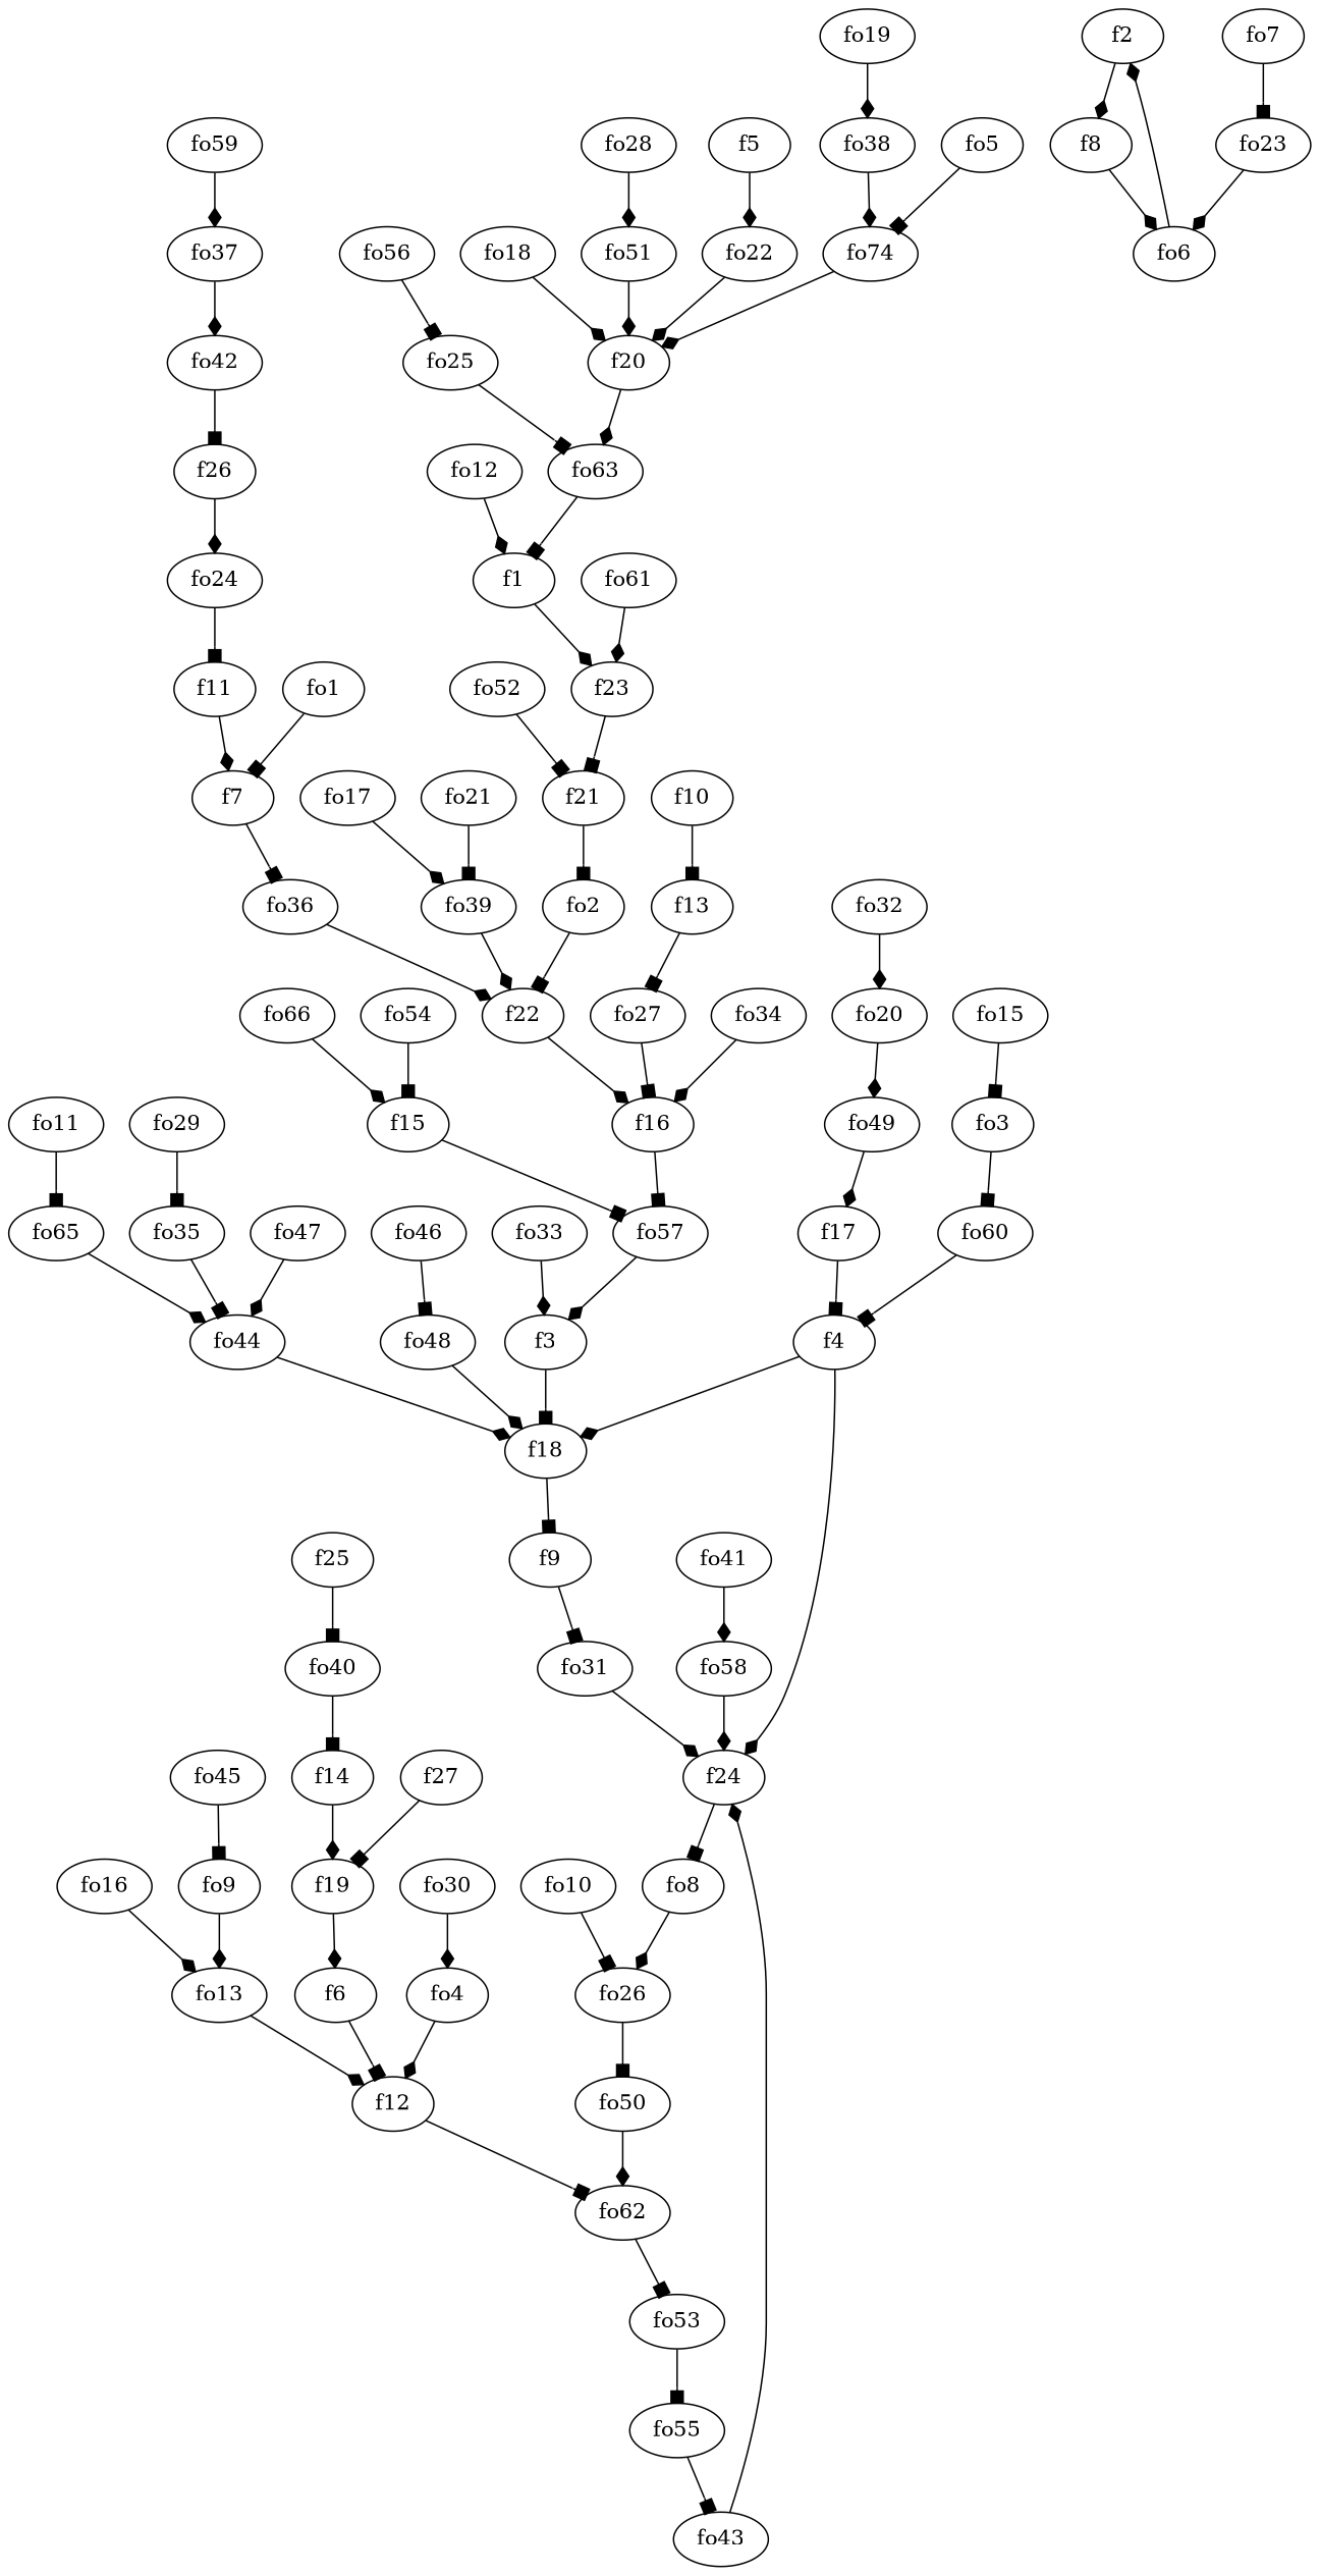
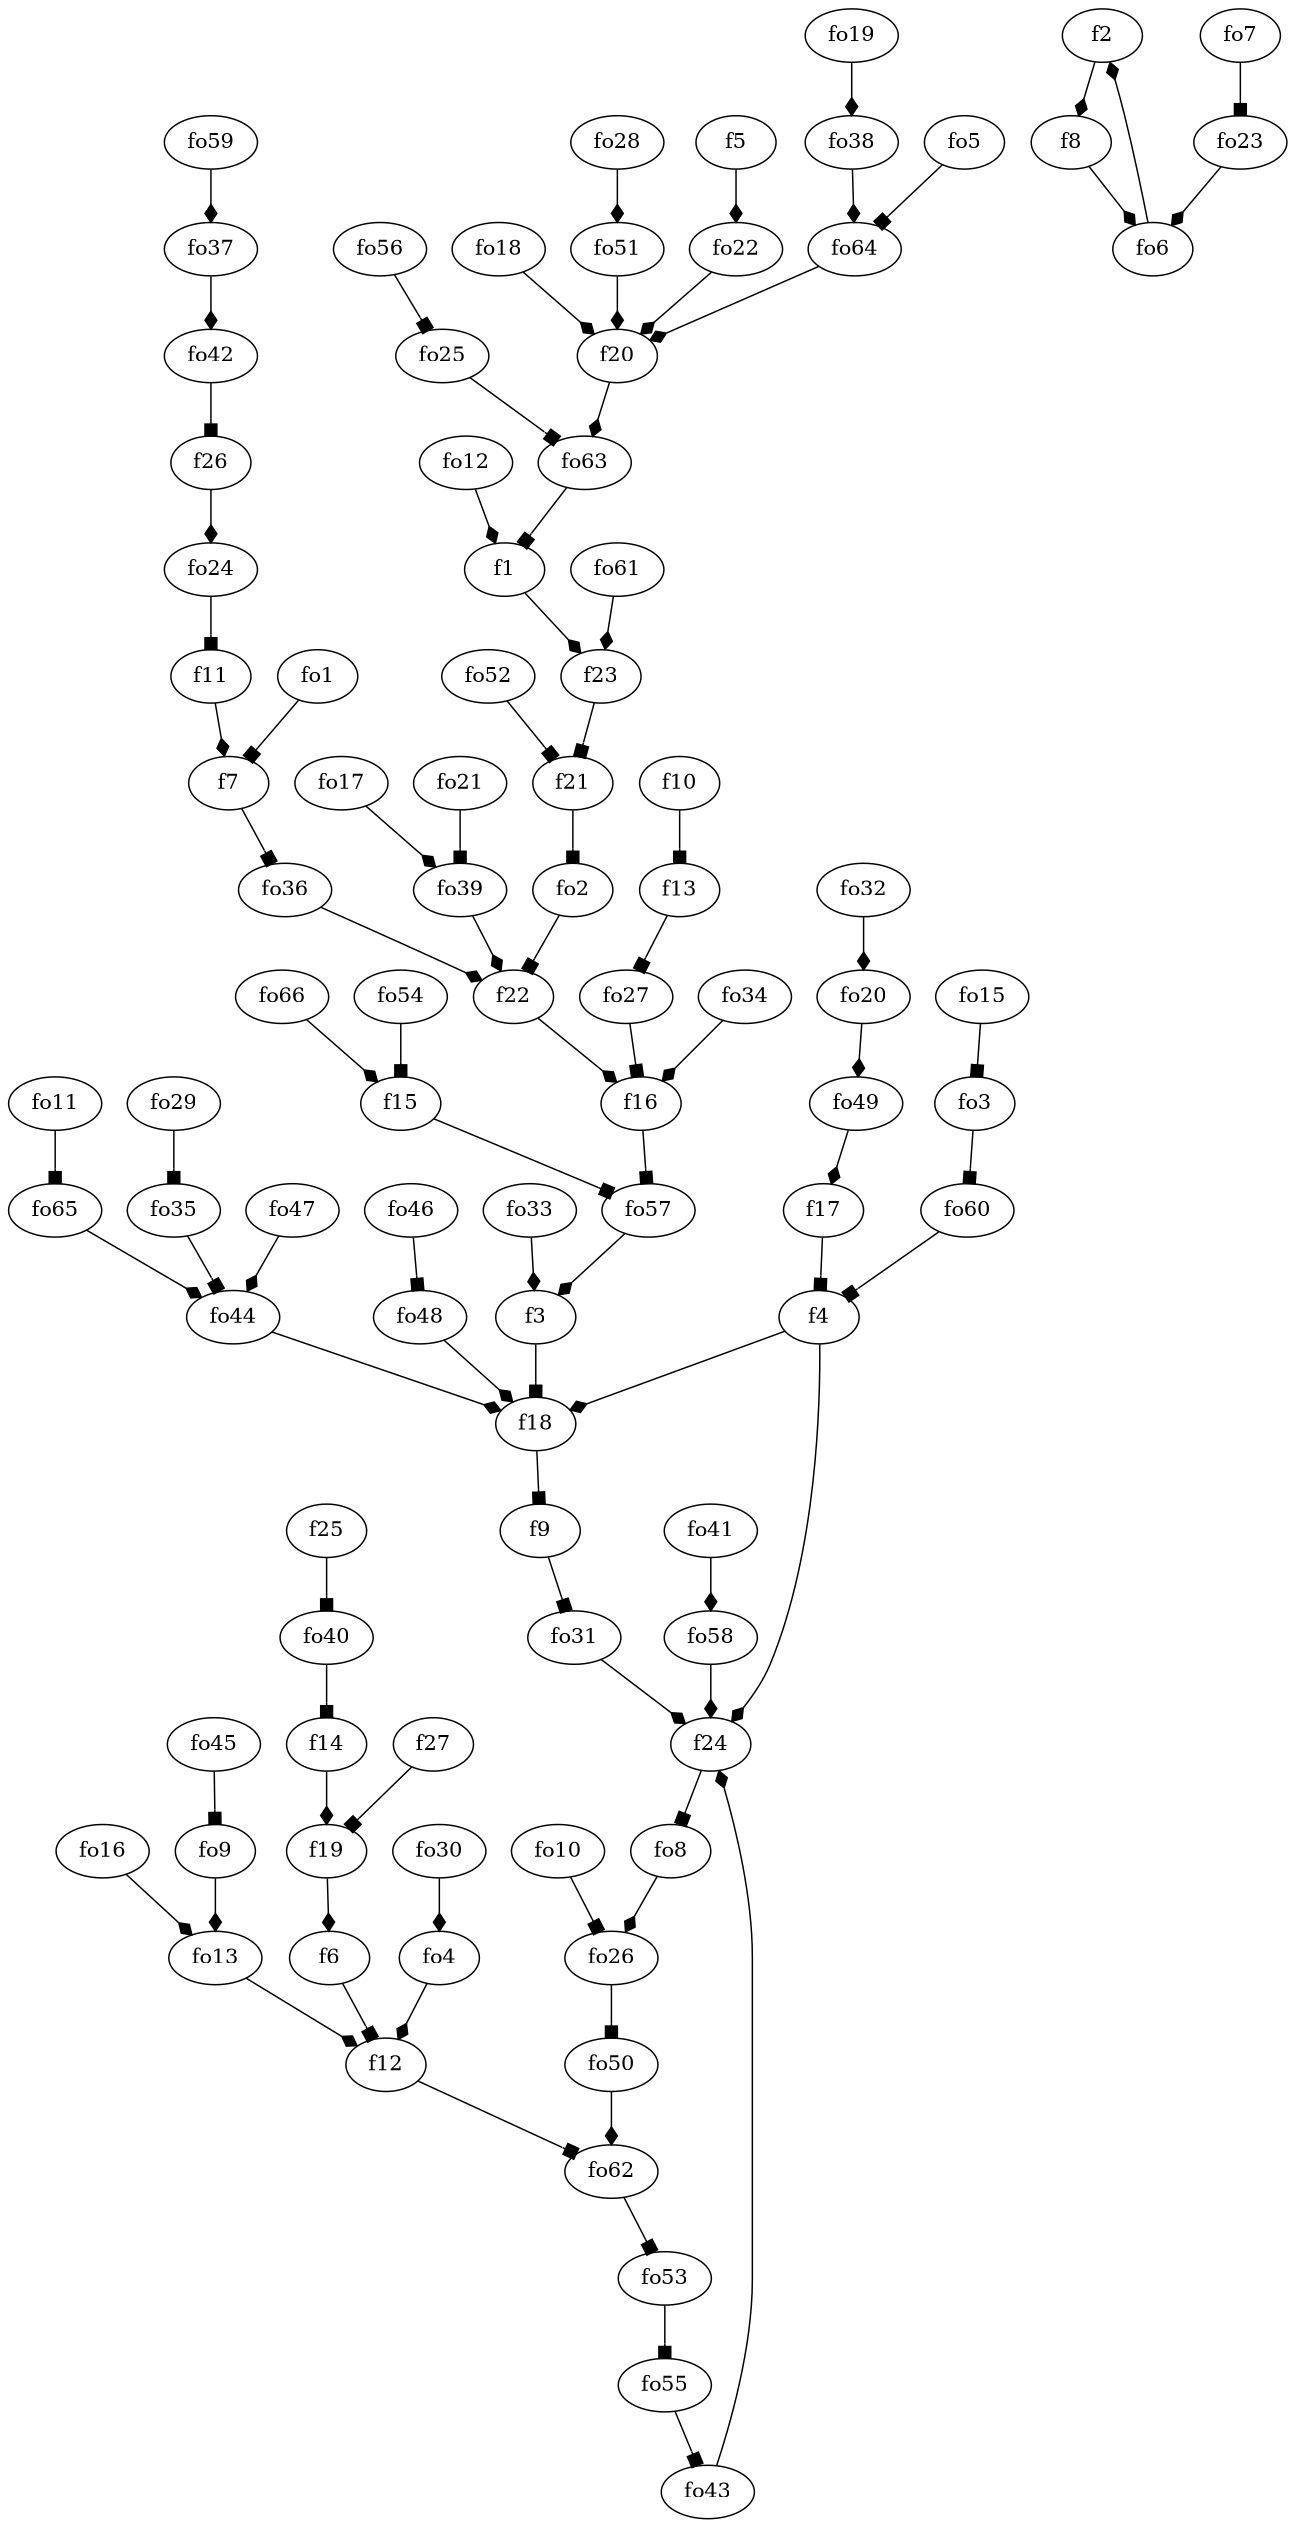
  strict digraph {
    edge [arrowhead=diamond weight=2]
    f1
    f23
    f21
    f2
    f8
    fo6
    f3
    f18
    f9
    f4
    f24
    fo8
    f5
    fo22
    f20
    f6
    f12
    fo62
    f7
    fo36
    f22
    fo31
    f10
    f13
    fo27
    f11
    fo53
    f16
    f14
    f19
    f15
    fo57
    f17
    fo63
    fo2
    fo26
    f25
    fo40
    f26
    fo24
    f27
    fo1
    fo3
    fo60
    fo4
    fo5
-   fo64 [label=fo74]
+   fo64
    fo7
    fo23
    fo50
    fo9
    fo13
    fo10
    fo11
    fo65
    fo44
    fo12
    fo15
    fo16
    fo17
    fo39
    fo18
    fo19
    fo38
    fo20
    fo49
    fo21
    fo25
    fo28
    fo51
    fo29
    fo35
    fo30
    fo32
    fo33
    fo34
    fo37
    fo42
    fo41
    fo58
    fo43
    fo45
    fo46
    fo48
    fo47
    fo52
    fo55
    fo54
    fo56
    fo59
    fo61
    fo66
    f1 -> f23
    f23 -> f21 [arrowhead=box]
    f21 -> fo2 [arrowhead=box]
    f2 -> f8
    f8 -> fo6
    fo6 -> f2
    f3 -> f18 [arrowhead=box]
    f18 -> f9 [arrowhead=box]
    f9 -> fo31 [arrowhead=box]
    f4 -> f18
    f4 -> f24
    f24 -> fo8 [arrowhead=box]
    fo8 -> fo26
    f5 -> fo22
    fo22 -> f20
    f20 -> fo63
    f6 -> f12 [arrowhead=box]
    f12 -> fo62 [arrowhead=box]
    fo62 -> fo53 [arrowhead=box]
    f7 -> fo36 [arrowhead=box]
    fo36 -> f22
    f22 -> f16
    fo31 -> f24
    f10 -> f13 [arrowhead=box]
    f13 -> fo27 [arrowhead=box]
    fo27 -> f16 [arrowhead=box]
    f11 -> f7
    fo53 -> fo55 [arrowhead=box]
    f16 -> fo57 [arrowhead=box]
    f14 -> f19
    f19 -> f6
    f15 -> fo57 [arrowhead=box]
    fo57 -> f3
    f17 -> f4 [arrowhead=box]
    fo63 -> f1 [arrowhead=box]
    fo2 -> f22 [arrowhead=box]
    fo26 -> fo50 [arrowhead=box]
    f25 -> fo40 [arrowhead=box]
    fo40 -> f14 [arrowhead=box]
    f26 -> fo24
    fo24 -> f11 [arrowhead=box]
    f27 -> f19 [arrowhead=box]
    fo1 -> f7 [arrowhead=box]
    fo3 -> fo60 [arrowhead=box]
    fo60 -> f4 [arrowhead=box]
    fo4 -> f12
    fo5 -> fo64 [arrowhead=box]
    fo64 -> f20
    fo7 -> fo23 [arrowhead=box]
    fo23 -> fo6
    fo50 -> fo62
    fo9 -> fo13
    fo13 -> f12
    fo10 -> fo26 [arrowhead=box]
    fo11 -> fo65 [arrowhead=box]
    fo65 -> fo44
    fo44 -> f18
    fo12 -> f1
    fo15 -> fo3 [arrowhead=box]
    fo16 -> fo13
    fo17 -> fo39
    fo39 -> f22
    fo18 -> f20
    fo19 -> fo38
    fo38 -> fo64
    fo20 -> fo49
    fo49 -> f17
    fo21 -> fo39 [arrowhead=box]
    fo25 -> fo63 [arrowhead=box]
    fo28 -> fo51
    fo51 -> f20
    fo29 -> fo35 [arrowhead=box]
    fo35 -> fo44 [arrowhead=box]
    fo30 -> fo4
    fo32 -> fo20
    fo33 -> f3
    fo34 -> f16
    fo37 -> fo42
    fo42 -> f26 [arrowhead=box]
    fo41 -> fo58
    fo58 -> f24
    fo43 -> f24
    fo45 -> fo9 [arrowhead=box]
    fo46 -> fo48 [arrowhead=box]
    fo48 -> f18
    fo47 -> fo44
    fo52 -> f21 [arrowhead=box]
    fo55 -> fo43 [arrowhead=box]
    fo54 -> f15 [arrowhead=box]
    fo56 -> fo25 [arrowhead=box]
    fo59 -> fo37
    fo61 -> f23
    fo66 -> f15
  }
